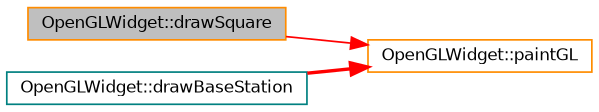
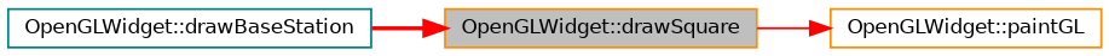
  digraph {
    rankdir=RL
    node [color=darkorange fillcolor=white fontname=Helvetica fontsize=10 shape=record style=filled]
    edge [color=red dir=back fontname=Helvetica fontsize=10 labelfontname=Helvetica labelfontsize=10]
    n1 [fillcolor=grey75 fontcolor=black height=0.2 label="OpenGLWidget::drawSquare" width=0.4]
    n2 [color=teal height=0.2 label="OpenGLWidget::drawBaseStation" width=0.4]
    n3 [height=0.2 label="OpenGLWidget::paintGL" width=0.4]
-   n3 -> n2 [style=bold]
+   n1 -> n2 [style=bold]
    n3 -> n1 [style=solid]
  }
